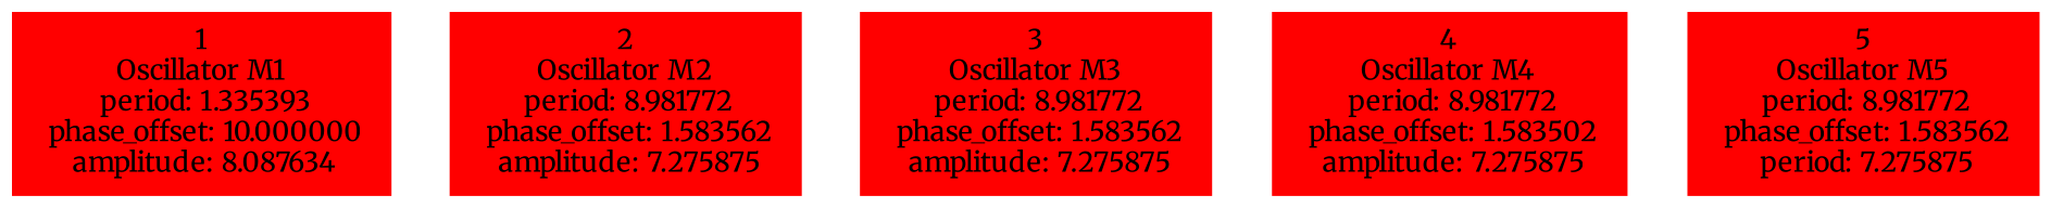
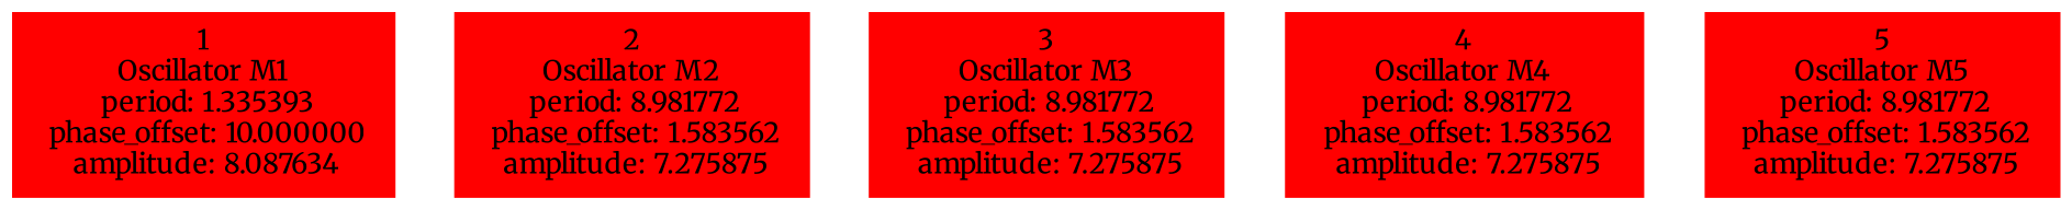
  digraph {
    forcelabels=true
    fontname=Merriweather
    node [color=red fontsize=8 shape=box style=filled fontname=Merriweather]
    n1 [label=<1<BR />Oscillator M1<BR /> period: 1.335393<BR /> phase_offset: 10.000000<BR /> amplitude: 8.087634>]
    n2 [label=<2<BR />Oscillator M2<BR /> period: 8.981772<BR /> phase_offset: 1.583562<BR /> amplitude: 7.275875>]
    n3 [label=<3<BR />Oscillator M3<BR /> period: 8.981772<BR /> phase_offset: 1.583562<BR /> amplitude: 7.275875>]
-   n4 [label=<4<BR />Oscillator M4<BR /> period: 8.981772<BR /> phase_offset: 1.583502<BR /> amplitude: 7.275875>]
-   n5 [label=<5<BR />Oscillator M5<BR /> period: 8.981772<BR /> phase_offset: 1.583562<BR /> period: 7.275875>]
+   n4 [label=<4<BR />Oscillator M4<BR /> period: 8.981772<BR /> phase_offset: 1.583562<BR /> amplitude: 7.275875>]
+   n5 [label=<5<BR />Oscillator M5<BR /> period: 8.981772<BR /> phase_offset: 1.583562<BR /> amplitude: 7.275875>]
  }
